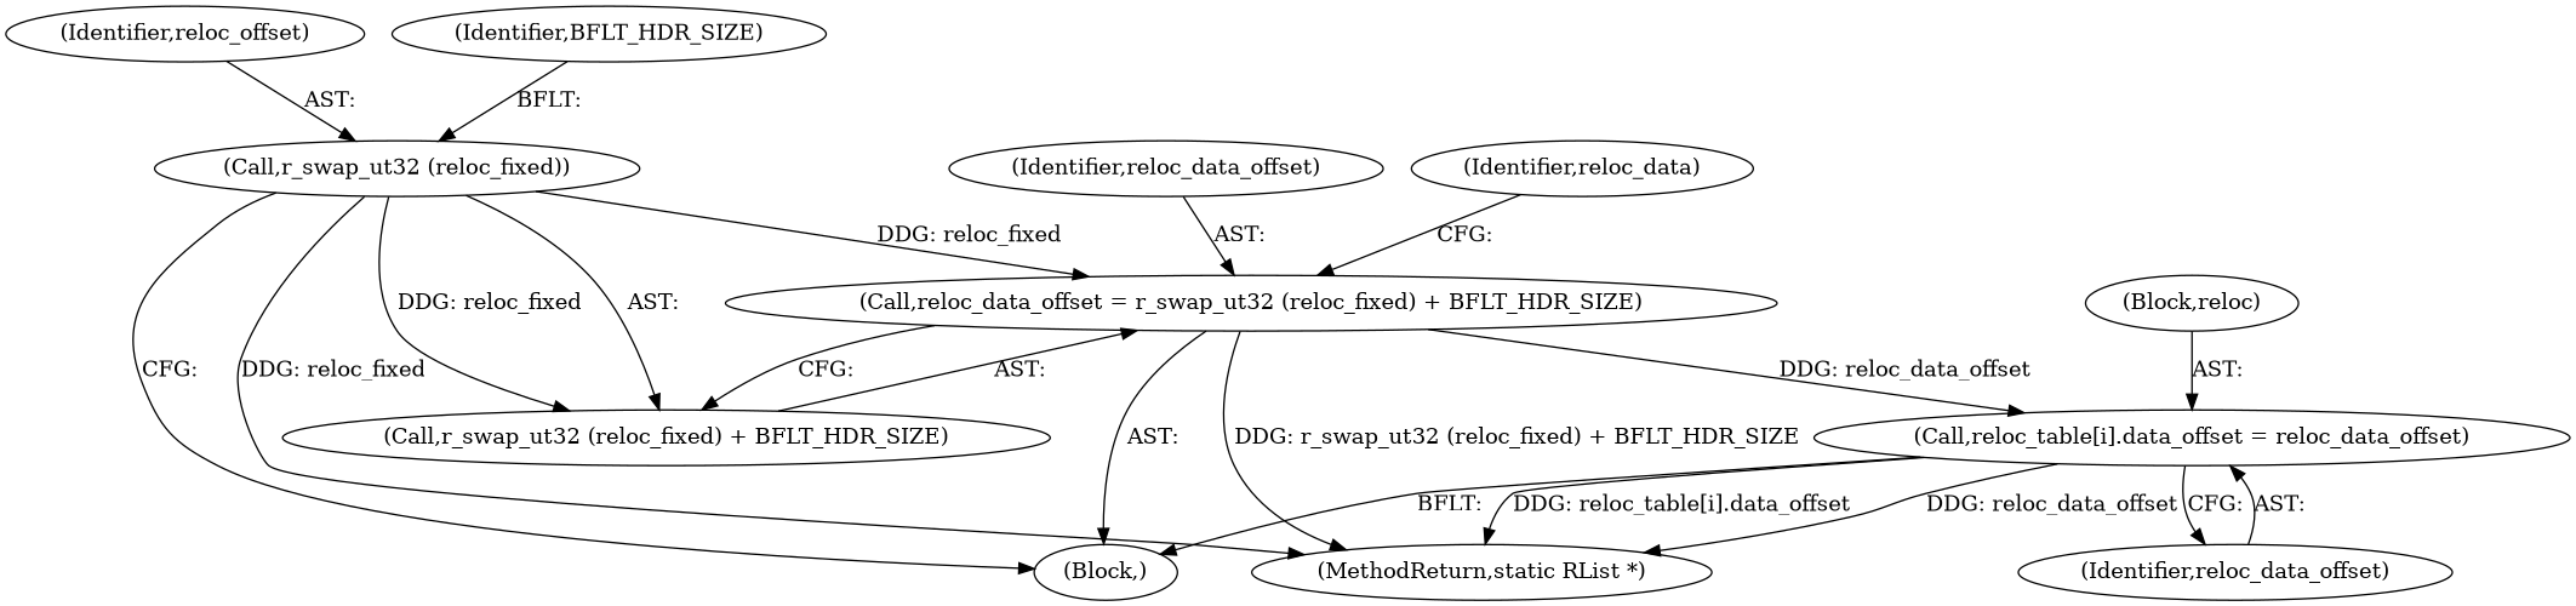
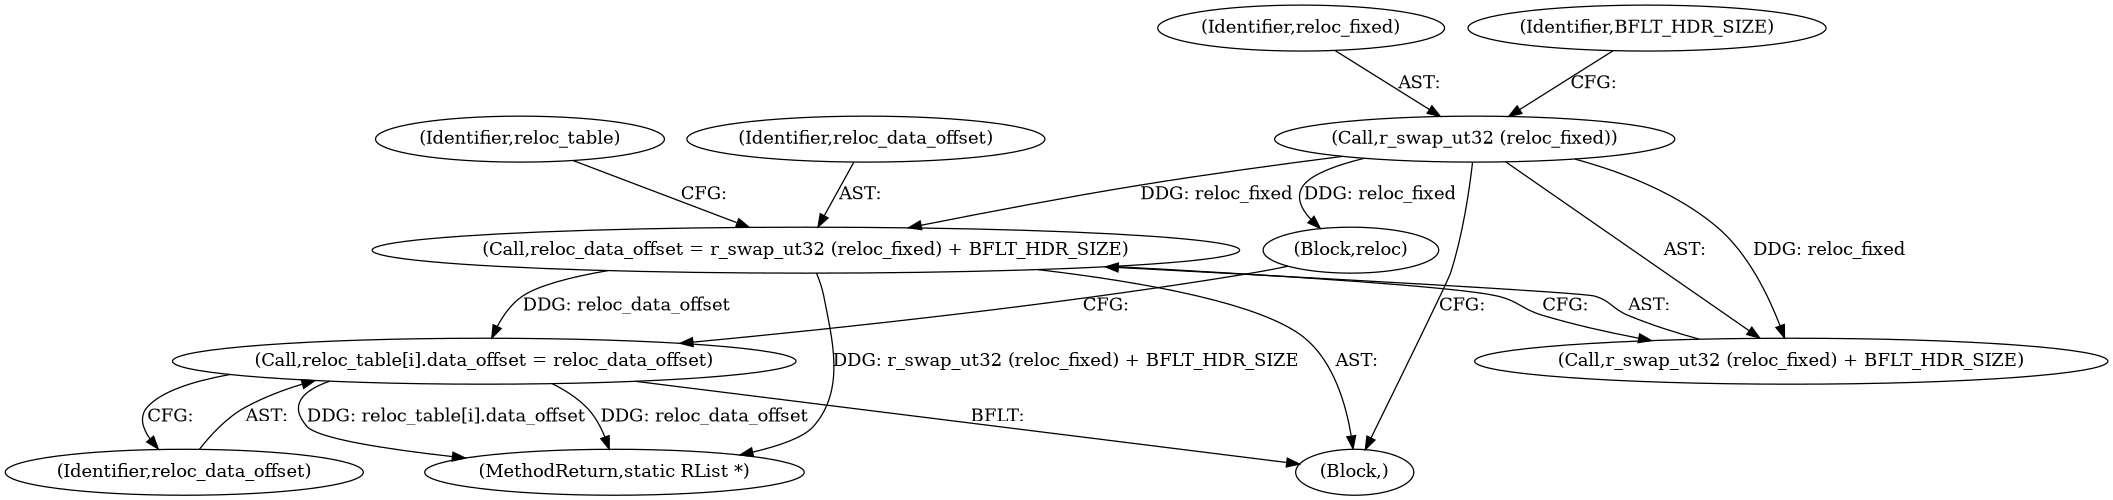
  digraph {
    n1 [label="(Call,reloc_table[i].data_offset = reloc_data_offset)"]
    n2 [label="(Identifier,reloc_data_offset)"]
    n3 [label="(MethodReturn,static RList *)"]
    n4 [label="(Block,)"]
    n5 [label="(Call,reloc_data_offset = r_swap_ut32 (reloc_fixed) + BFLT_HDR_SIZE)"]
    n6 [label="(Call,r_swap_ut32 (reloc_fixed) + BFLT_HDR_SIZE)"]
    n7 [label="(Call,r_swap_ut32 (reloc_fixed))"]
-   n8 [label="(Identifier,reloc_offset)"]
+   n8 [label="(Identifier,reloc_fixed)"]
    n9 [label="(Identifier,BFLT_HDR_SIZE)"]
-   n10 [label="(Identifier,reloc_data)"]
+   n10 [label="(Identifier,reloc_table)"]
    n11 [label="(Identifier,reloc_data_offset)"]
    n12 [label="(Block,reloc)"]
    n1 -> n2 [label="CFG: "]
    n1 -> n3 [label="DDG: reloc_table[i].data_offset"]
    n1 -> n3 [label="DDG: reloc_data_offset"]
    n1 -> n4 [label="BFLT: "]
    n2 -> n1 [label="AST: "]
    n5 -> n1 [label="DDG: reloc_data_offset"]
    n5 -> n3 [label="DDG: r_swap_ut32 (reloc_fixed) + BFLT_HDR_SIZE"]
    n5 -> n4 [label="AST: "]
    n5 -> n6 [label="CFG: "]
    n6 -> n5 [label="AST: "]
-   n7 -> n3 [label="DDG: reloc_fixed"]
+   n7 -> n12 [label="DDG: reloc_fixed"]
    n7 -> n4 [label="CFG: "]
    n7 -> n5 [label="DDG: reloc_fixed"]
    n7 -> n6 [label="AST: "]
    n7 -> n6 [label="DDG: reloc_fixed"]
    n8 -> n7 [label="AST: "]
-   n9 -> n7 [label="BFLT: "]
+   n9 -> n7 [label="CFG: "]
    n10 -> n5 [label="CFG: "]
    n11 -> n5 [label="AST: "]
-   n12 -> n1 [label="AST: "]
+   n12 -> n1 [label="CFG: "]
  }
